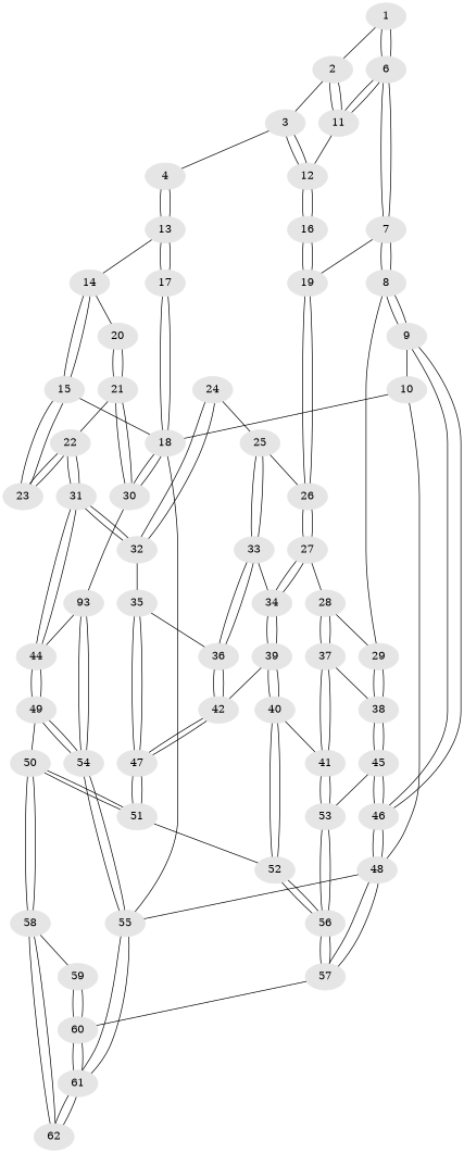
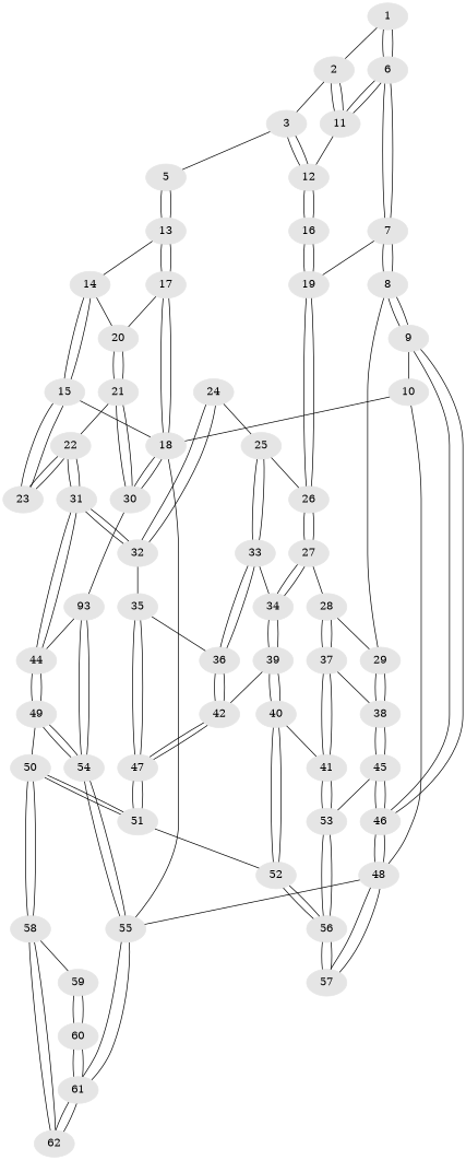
  graph {
    node [color=gray90 style=filled]
    1
    2
    6
    3
    11
    7
-   4
+   4 [label=5]
    12
    13
    16
    14
    17
    10
    18
    48
    8
    19
    9
    29
    26
    46
    38
    30
    55
    57
    15
    20
    23
    21
    n30 [label=93]
    61
    27
    22
    31
    32
    44
    24
    25
    33
    35
    34
    36
    28
    37
    39
    41
    45
    54
    49
    47
    42
    40
    51
    53
    52
    56
    50
    60
    58
    59
    62
    1 -- 2
    1 -- 6
    1 -- 6
    2 -- 3
    2 -- 11
    2 -- 11
    6 -- 11
    6 -- 11
    6 -- 7
    6 -- 7
    3 -- 4
    3 -- 12
    3 -- 12
    11 -- 12
    7 -- 8
    7 -- 8
    7 -- 19
    4 -- 13
    4 -- 13
    12 -- 16
    12 -- 16
    13 -- 14
    13 -- 17
    13 -- 17
    16 -- 19
    16 -- 19
    14 -- 15
    14 -- 15
    14 -- 20
    17 -- 18
    17 -- 18
+   17 -- 20
    10 -- 18
    10 -- 48
    18 -- 30
    18 -- 30
    18 -- 55
    48 -- 55
    48 -- 57
    48 -- 57
    8 -- 9
    8 -- 9
    8 -- 29
    19 -- 26
    19 -- 26
    9 -- 10
    9 -- 46
    9 -- 46
    29 -- 38
    29 -- 38
    26 -- 27
    26 -- 27
    46 -- 48
    46 -- 48
    38 -- 45
    38 -- 45
    30 -- n30
    55 -- 61
    55 -- 61
-   57 -- 60
    15 -- 18
    15 -- 23
    15 -- 23
    20 -- 21
    20 -- 21
    21 -- 30
    21 -- 30
    21 -- 22
    n30 -- 44
    n30 -- 54
    n30 -- 54
    61 -- 62
    61 -- 62
    27 -- 34
    27 -- 34
    27 -- 28
    22 -- 23
    22 -- 23
    22 -- 31
    22 -- 31
    31 -- 32
    31 -- 32
    31 -- 44
    31 -- 44
    32 -- 35
    44 -- 49
    44 -- 49
    24 -- 32
    24 -- 32
    24 -- 25
    25 -- 26
    25 -- 33
    25 -- 33
    33 -- 34
    33 -- 36
    33 -- 36
    35 -- 36
    35 -- 47
    35 -- 47
    34 -- 39
    34 -- 39
    36 -- 42
    36 -- 42
    28 -- 29
    28 -- 37
    28 -- 37
    37 -- 38
    37 -- 41
    37 -- 41
    39 -- 42
    39 -- 40
    39 -- 40
    41 -- 53
    41 -- 53
    45 -- 46
    45 -- 46
    45 -- 53
    54 -- 55
    54 -- 55
    49 -- 54
    49 -- 54
    49 -- 50
    47 -- 51
    47 -- 51
    42 -- 47
    42 -- 47
    40 -- 41
    40 -- 52
    40 -- 52
    51 -- 52
    53 -- 56
    53 -- 56
    52 -- 56
    52 -- 56
    56 -- 57
    56 -- 57
    50 -- 51
    50 -- 51
    50 -- 58
    50 -- 58
    60 -- 61
    60 -- 61
    58 -- 59
    58 -- 62
    58 -- 62
    59 -- 60
    59 -- 60
  }
